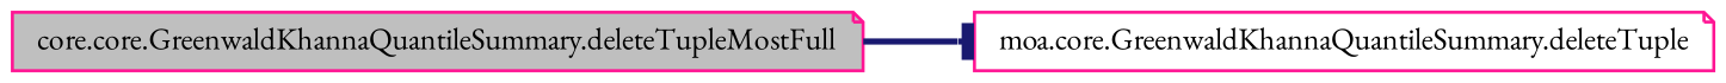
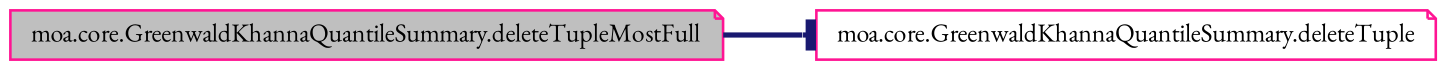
  digraph {
    rankdir=LR
    fontname="EB Garamond"
    node [color=deeppink fontname="EB Garamond" fontsize=10 shape=note style=filled]
-   n1 [fillcolor=grey75 fontcolor=black height=0.2 label="core.core.GreenwaldKhannaQuantileSummary.deleteTupleMostFull" width=0.4]
+   n1 [fillcolor=grey75 fontcolor=black height=0.2 label="moa.core.GreenwaldKhannaQuantileSummary.deleteTupleMostFull" width=0.4]
    n2 [fillcolor=white height=0.2 label="moa.core.GreenwaldKhannaQuantileSummary.deleteTuple" width=0.4]
    n1 -> n2 [color=midnightblue fontname="EB Garamond" fontsize=10 labelfontname=Helvetica labelfontsize=10 style=bold arrowhead=tee]
  }
